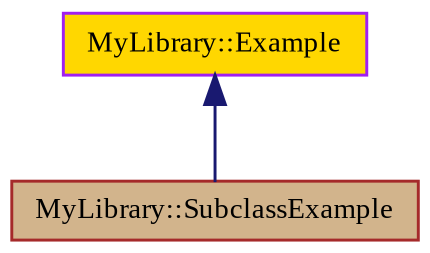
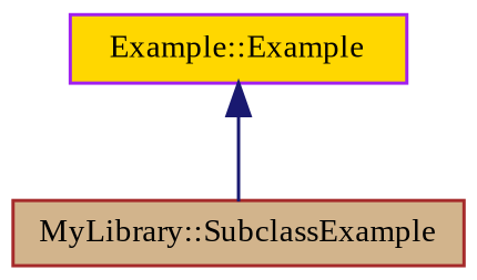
  digraph {
    fontname="Liberation Serif"
    node [fontname="Liberation Serif" fontsize=10 shape=record style=filled]
-   n1 [color=purple fillcolor=gold fontcolor=black height=0.2 label="MyLibrary::Example" width=0.4]
+   n1 [color=purple fillcolor=gold fontcolor=black height=0.2 label="Example::Example" width=0.4]
    n2 [color=brown fillcolor=tan height=0.2 label="MyLibrary::SubclassExample" width=0.4]
    n1 -> n2 [color=midnightblue dir=back fontname="Liberation Serif" fontsize=10 labelfontname=Helvetica labelfontsize=10 style=solid]
  }
